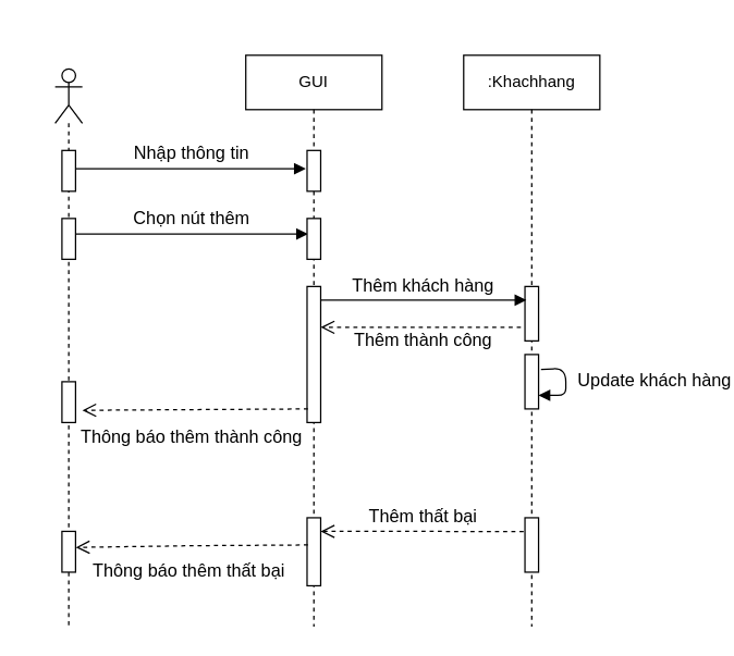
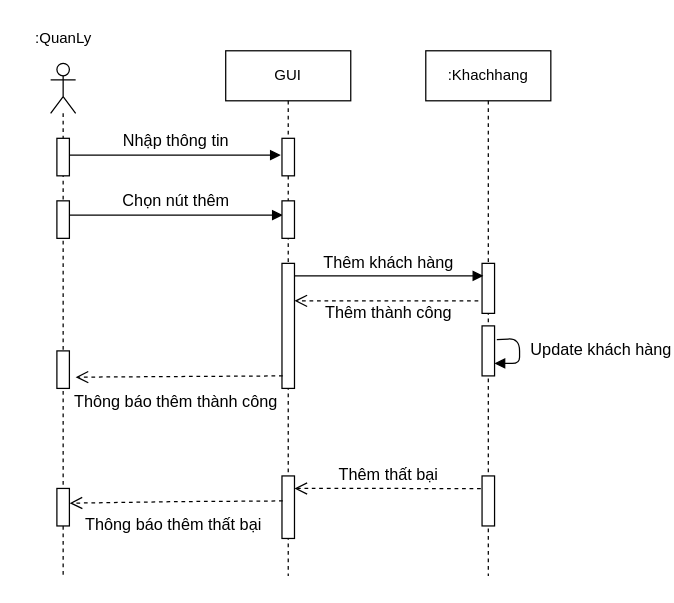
  <mxCell id="0" />
  <mxCell id="1" parent="0" />
  <mxCell id="2" value="" style="shape=umlLifeline;participant=umlActor;perimeter=lifelinePerimeter;whiteSpace=wrap;html=1;container=1;collapsible=0;recursiveResize=0;verticalAlign=top;spacingTop=36;outlineConnect=0;size=40;" vertex="1" parent="1"><mxGeometry x="40" y="50" width="20" height="410" as="geometry" /></mxCell>
  <mxCell id="3" value="" style="html=1;points=[];perimeter=orthogonalPerimeter;" vertex="1" parent="2"><mxGeometry x="5" y="60" width="10" height="30" as="geometry" /></mxCell>
  <mxCell id="4" value="" style="html=1;points=[];perimeter=orthogonalPerimeter;" vertex="1" parent="2"><mxGeometry x="5" y="110" width="10" height="30" as="geometry" /></mxCell>
  <mxCell id="5" value="" style="html=1;points=[];perimeter=orthogonalPerimeter;" vertex="1" parent="2"><mxGeometry x="5" y="230" width="10" height="30" as="geometry" /></mxCell>
  <mxCell id="6" value="" style="html=1;points=[];perimeter=orthogonalPerimeter;" vertex="1" parent="2"><mxGeometry x="5" y="340" width="10" height="30" as="geometry" /></mxCell>
+ <mxCell id="7" value=":QuanLy" style="text;html=1;resizable=0;autosize=1;align=center;verticalAlign=middle;points=[];fillColor=none;strokeColor=none;rounded=0;" vertex="1" parent="1"><mxGeometry x="20" y="20" width="60" height="20" as="geometry" /></mxCell>
  <mxCell id="8" value="&lt;font style=&quot;font-size: 13px&quot;&gt;Nhập thông tin&lt;/font&gt;" style="html=1;verticalAlign=bottom;endArrow=block;entryX=-0.1;entryY=0.447;entryDx=0;entryDy=0;entryPerimeter=0;" edge="1" parent="1" source="3" target="11"><mxGeometry x="0.006" width="80" relative="1" as="geometry"><mxPoint x="60" y="220" as="sourcePoint" /><mxPoint x="221.8" y="223.41" as="targetPoint" /><mxPoint as="offset" /></mxGeometry></mxCell>
  <mxCell id="9" value="&lt;font style=&quot;font-size: 13px&quot;&gt;Chọn nút thêm&lt;br&gt;&lt;/font&gt;" style="html=1;verticalAlign=bottom;endArrow=block;entryX=0.06;entryY=0.38;entryDx=0;entryDy=0;entryPerimeter=0;exitX=1.02;exitY=0.38;exitDx=0;exitDy=0;exitPerimeter=0;" edge="1" parent="1" source="4" target="12"><mxGeometry x="-0.005" width="80" relative="1" as="geometry"><mxPoint x="50" y="270" as="sourcePoint" /><mxPoint x="221" y="271.4" as="targetPoint" /><mxPoint as="offset" /></mxGeometry></mxCell>
  <mxCell id="10" value="GUI" style="shape=umlLifeline;perimeter=lifelinePerimeter;whiteSpace=wrap;html=1;container=1;collapsible=0;recursiveResize=0;outlineConnect=0;" vertex="1" parent="1"><mxGeometry x="180" y="40" width="100" height="420" as="geometry" /></mxCell>
  <mxCell id="11" value="" style="html=1;points=[];perimeter=orthogonalPerimeter;" vertex="1" parent="10"><mxGeometry x="45" y="70" width="10" height="30" as="geometry" /></mxCell>
  <mxCell id="12" value="" style="html=1;points=[];perimeter=orthogonalPerimeter;" vertex="1" parent="10"><mxGeometry x="45" y="120" width="10" height="30" as="geometry" /></mxCell>
  <mxCell id="13" value="" style="html=1;points=[];perimeter=orthogonalPerimeter;" vertex="1" parent="10"><mxGeometry x="45" y="170" width="10" height="100" as="geometry" /></mxCell>
  <mxCell id="14" value="" style="html=1;points=[];perimeter=orthogonalPerimeter;" vertex="1" parent="10"><mxGeometry x="45" y="340" width="10" height="50" as="geometry" /></mxCell>
  <mxCell id="15" value=":Khachhang" style="shape=umlLifeline;perimeter=lifelinePerimeter;whiteSpace=wrap;html=1;container=1;collapsible=0;recursiveResize=0;outlineConnect=0;" vertex="1" parent="1"><mxGeometry x="340" y="40" width="100" height="420" as="geometry" /></mxCell>
  <mxCell id="16" value="" style="html=1;points=[];perimeter=orthogonalPerimeter;" vertex="1" parent="15"><mxGeometry x="45" y="170" width="10" height="40" as="geometry" /></mxCell>
  <mxCell id="17" value="" style="html=1;points=[];perimeter=orthogonalPerimeter;" vertex="1" parent="15"><mxGeometry x="45" y="220" width="10" height="40" as="geometry" /></mxCell>
  <mxCell id="18" value="&lt;font style=&quot;font-size: 13px&quot;&gt;Update khách hàng&lt;/font&gt;" style="html=1;verticalAlign=bottom;endArrow=block;exitX=1.18;exitY=0.275;exitDx=0;exitDy=0;exitPerimeter=0;" edge="1" parent="15" source="17" target="17"><mxGeometry x="0.313" y="-65" width="80" relative="1" as="geometry"><mxPoint x="130" y="250" as="sourcePoint" /><mxPoint x="170" y="300" as="targetPoint" /><mxPoint x="65" y="65" as="offset" /></mxGeometry></mxCell>
  <mxCell id="19" value="" style="html=1;points=[];perimeter=orthogonalPerimeter;" vertex="1" parent="15"><mxGeometry x="45" y="340" width="10" height="40" as="geometry" /></mxCell>
  <mxCell id="20" value="&lt;font style=&quot;font-size: 13px&quot;&gt;Thêm khách hàng&lt;br&gt;&lt;/font&gt;" style="html=1;verticalAlign=bottom;endArrow=block;" edge="1" parent="1" source="13"><mxGeometry x="-0.005" width="80" relative="1" as="geometry"><mxPoint x="260" y="220" as="sourcePoint" /><mxPoint x="386" y="220" as="targetPoint" /><mxPoint as="offset" /><Array as="points"><mxPoint x="320" y="220" /></Array></mxGeometry></mxCell>
  <mxCell id="21" value="&lt;font style=&quot;font-size: 13px&quot;&gt;Thêm thành công&lt;/font&gt;" style="html=1;verticalAlign=bottom;endArrow=open;dashed=1;endSize=8;" edge="1" parent="1" target="13"><mxGeometry x="-0.02" y="20" relative="1" as="geometry"><mxPoint x="382" y="240" as="sourcePoint" /><mxPoint x="310" y="330" as="targetPoint" /><Array as="points"><mxPoint x="310" y="240" /></Array><mxPoint as="offset" /></mxGeometry></mxCell>
  <mxCell id="22" value="&lt;font style=&quot;font-size: 13px&quot;&gt;Thêm thất bại&lt;/font&gt;" style="html=1;verticalAlign=bottom;endArrow=open;dashed=1;endSize=8;exitX=-0.1;exitY=0.255;exitDx=0;exitDy=0;exitPerimeter=0;" edge="1" parent="1" source="19" target="14"><mxGeometry x="-0.011" relative="1" as="geometry"><mxPoint x="327" y="370" as="sourcePoint" /><mxPoint x="180" y="370" as="targetPoint" /><Array as="points"><mxPoint x="310" y="390" /><mxPoint x="255" y="390" /></Array><mxPoint as="offset" /></mxGeometry></mxCell>
  <mxCell id="23" value="&lt;font style=&quot;font-size: 13px&quot;&gt;Thông báo thêm thành công&lt;/font&gt;" style="html=1;verticalAlign=bottom;endArrow=open;dashed=1;endSize=8;exitX=0.06;exitY=0.3;exitDx=0;exitDy=0;exitPerimeter=0;" edge="1" parent="1"><mxGeometry x="0.036" y="30" relative="1" as="geometry"><mxPoint x="225.6" y="300" as="sourcePoint" /><mxPoint x="60" y="301" as="targetPoint" /><Array as="points" /><mxPoint as="offset" /></mxGeometry></mxCell>
  <mxCell id="24" value="&lt;font style=&quot;font-size: 13px&quot;&gt;Thông báo thêm thất bại&lt;/font&gt;" style="html=1;verticalAlign=bottom;endArrow=open;dashed=1;endSize=8;exitX=0.06;exitY=0.3;exitDx=0;exitDy=0;exitPerimeter=0;entryX=1.02;entryY=0.393;entryDx=0;entryDy=0;entryPerimeter=0;" edge="1" parent="1" target="6"><mxGeometry x="0.036" y="29" relative="1" as="geometry"><mxPoint x="225.6" y="400" as="sourcePoint" /><mxPoint x="60" y="401" as="targetPoint" /><Array as="points"><mxPoint x="145" y="400.5" /></Array><mxPoint as="offset" /></mxGeometry></mxCell>
